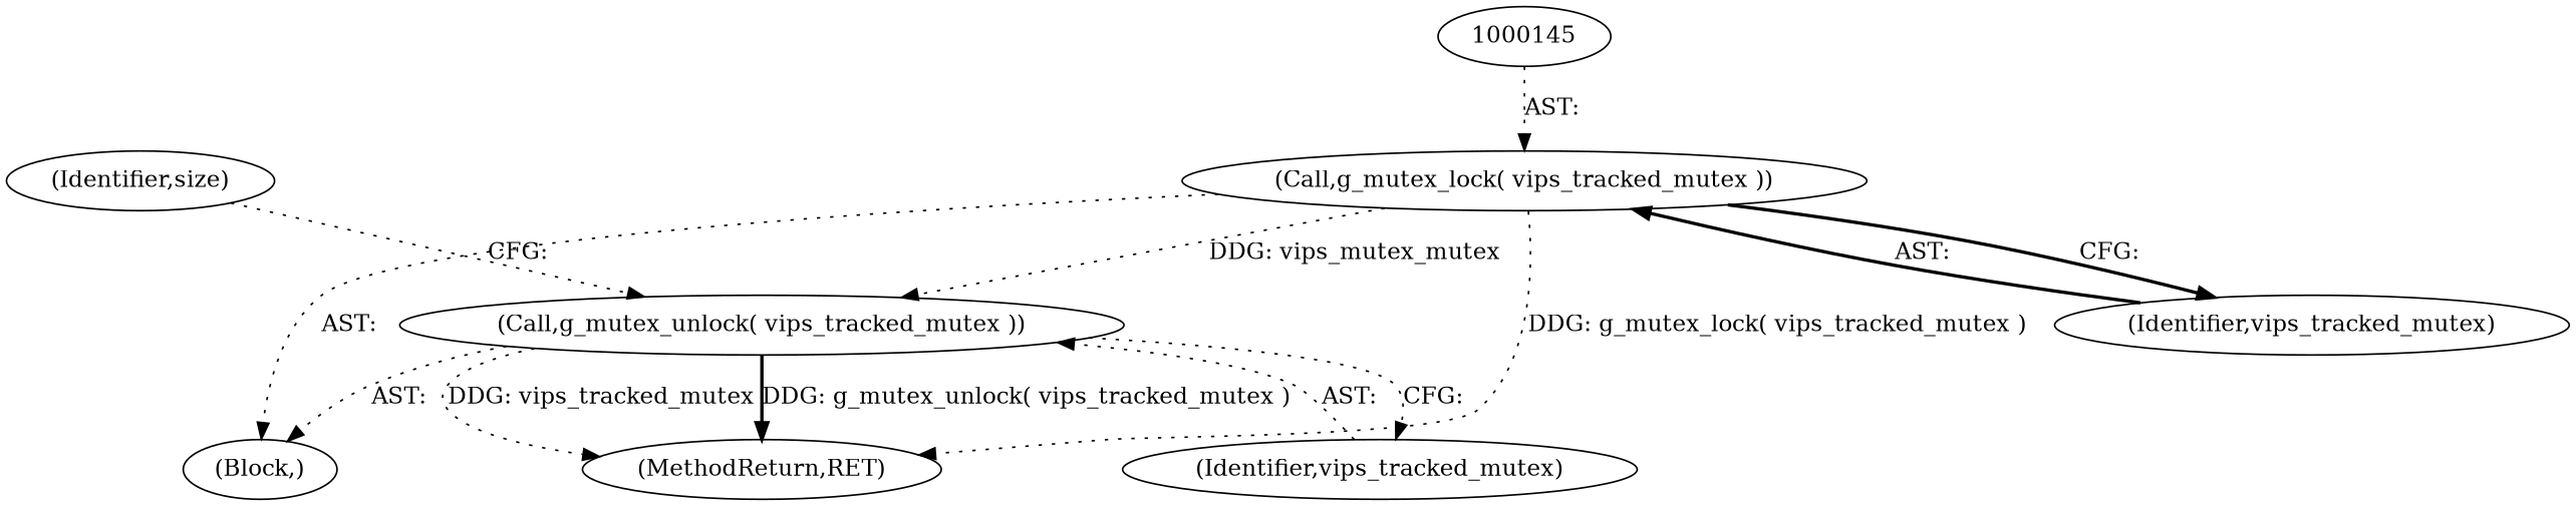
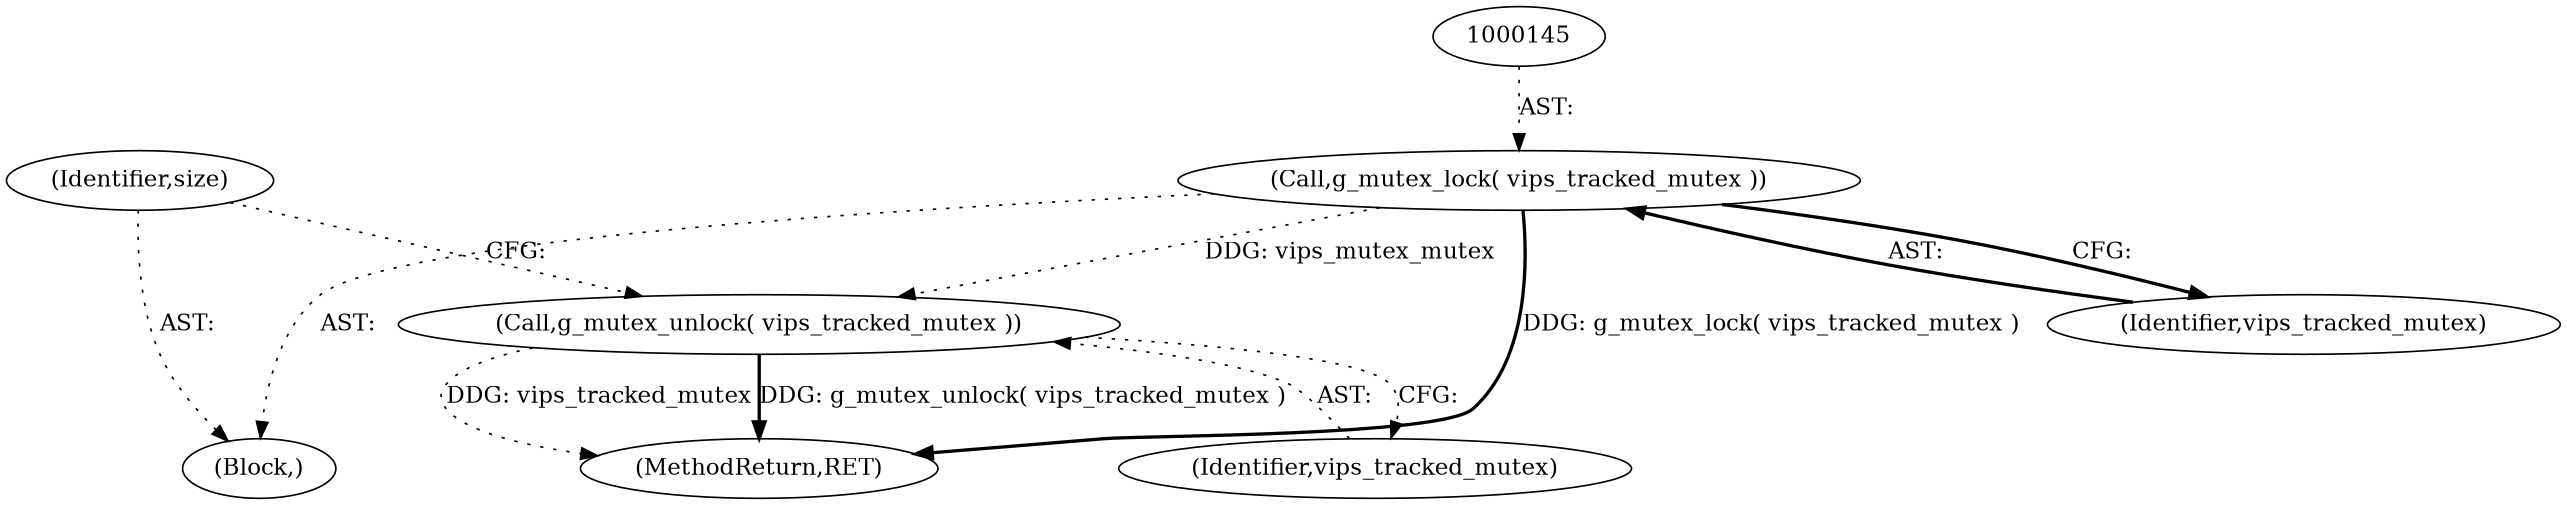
  digraph {
    edge [style=dotted]
    n1 [label="(Call,g_mutex_unlock( vips_tracked_mutex ))"]
    n2 [label="(Identifier,vips_tracked_mutex)"]
    n3 [label="(Block,)"]
    n4 [label="(MethodReturn,RET)"]
    n5 [label="(Call,g_mutex_lock( vips_tracked_mutex ))"]
    n6 [label="(Identifier,vips_tracked_mutex)"]
    n7 [label="(Identifier,size)"]
    1000145
    n1 -> n2 [label="CFG: "]
-   n1 -> n3 [label="AST: "]
+   n7 -> n3 [label="AST: "]
    n1 -> n4 [label="DDG: g_mutex_unlock( vips_tracked_mutex )" style=bold]
    n1 -> n4 [label="DDG: vips_tracked_mutex"]
    n2 -> n1 [label="AST: "]
    n5 -> n1 [label="DDG: vips_mutex_mutex"]
    n5 -> n3 [label="AST: "]
-   n5 -> n4 [label="DDG: g_mutex_lock( vips_tracked_mutex )"]
+   n5 -> n4 [label="DDG: g_mutex_lock( vips_tracked_mutex )" style=bold]
    n5 -> n6 [label="CFG: " style=bold]
    n6 -> n5 [label="AST: " style=bold]
    n7 -> n1 [label="CFG: "]
    1000145 -> n5 [label="AST: "]
  }
